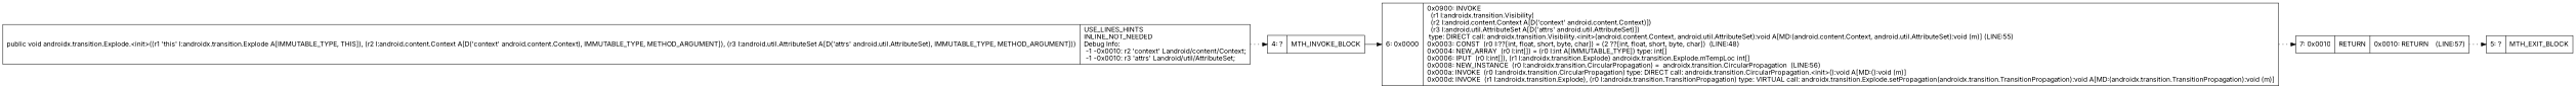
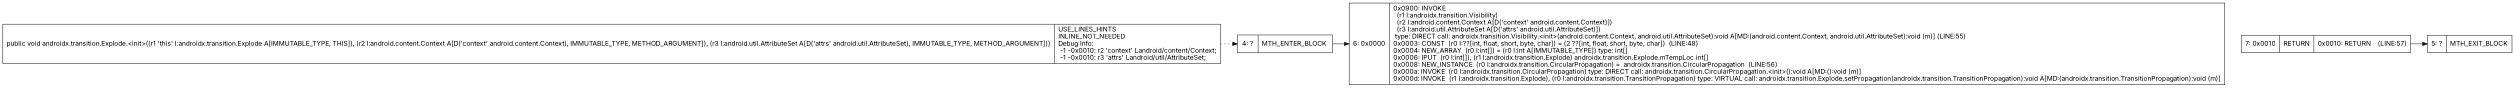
  digraph {
    fontname=Inter
    rankdir=LR
    node [fontname=Inter shape=record]
    edge [fontname=Inter style=solid]
-   n1 [label="{4\:\ ?|MTH_INVOKE_BLOCK\l}"]
+   n1 [label="{4\:\ ?|MTH_ENTER_BLOCK\l}"]
    n2 [label="{6\:\ 0x0000|0x0900: INVOKE  \l  (r1 I:androidx.transition.Visibility)\l  (r2 I:android.content.Context A[D('context' android.content.Context)])\l  (r3 I:android.util.AttributeSet A[D('attrs' android.util.AttributeSet)])\l type: DIRECT call: androidx.transition.Visibility.\<init\>(android.content.Context, android.util.AttributeSet):void A[MD:(android.content.Context, android.util.AttributeSet):void (m)] (LINE:55)\l0x0003: CONST  (r0 I:??[int, float, short, byte, char]) = (2 ??[int, float, short, byte, char])  (LINE:48)\l0x0004: NEW_ARRAY  (r0 I:int[]) = (r0 I:int A[IMMUTABLE_TYPE]) type: int[] \l0x0006: IPUT  (r0 I:int[]), (r1 I:androidx.transition.Explode) androidx.transition.Explode.mTempLoc int[] \l0x0008: NEW_INSTANCE  (r0 I:androidx.transition.CircularPropagation) =  androidx.transition.CircularPropagation  (LINE:56)\l0x000a: INVOKE  (r0 I:androidx.transition.CircularPropagation) type: DIRECT call: androidx.transition.CircularPropagation.\<init\>():void A[MD:():void (m)]\l0x000d: INVOKE  (r1 I:androidx.transition.Explode), (r0 I:androidx.transition.TransitionPropagation) type: VIRTUAL call: androidx.transition.Explode.setPropagation(androidx.transition.TransitionPropagation):void A[MD:(androidx.transition.TransitionPropagation):void (m)]\l}"]
    n3 [label="{7\:\ 0x0010|RETURN\l|0x0010: RETURN    (LINE:57)\l}"]
    n4 [label="{5\:\ ?|MTH_EXIT_BLOCK\l}"]
    n5 [label="{public void androidx.transition.Explode.\<init\>((r1 'this' I:androidx.transition.Explode A[IMMUTABLE_TYPE, THIS]), (r2 I:android.content.Context A[D('context' android.content.Context), IMMUTABLE_TYPE, METHOD_ARGUMENT]), (r3 I:android.util.AttributeSet A[D('attrs' android.util.AttributeSet), IMMUTABLE_TYPE, METHOD_ARGUMENT]))  | USE_LINES_HINTS\lINLINE_NOT_NEEDED\lDebug Info:\l  \-1 \-0x0010: r2 'context' Landroid\/content\/Context;\l  \-1 \-0x0010: r3 'attrs' Landroid\/util\/AttributeSet;\l}"]
    n1 -> n2
-   n2 -> n3 [style=dotted]
-   n3 -> n4 [style=dotted]
+   n3 -> n4
    n5 -> n1 [style=dotted]
  }
